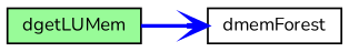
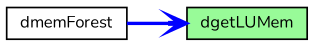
  digraph {
    rankdir=LR
    fontname=Nunito
    node [color=black fontname=Nunito fontsize=10 shape=record style=filled]
    n1 [fillcolor=white fontcolor=black height=0.2 label=dmemForest width=0.4]
    n2 [fillcolor=palegreen height=0.2 label=dgetLUMem width=0.4]
-   n2 -> n1 [color=blue fontname=Nunito fontsize=10 labelfontname=Helvetica labelfontsize=10 style=bold arrowhead=vee]
+   n1 -> n2 [color=blue fontname=Nunito fontsize=10 labelfontname=Helvetica labelfontsize=10 style=bold arrowhead=vee]
  }
